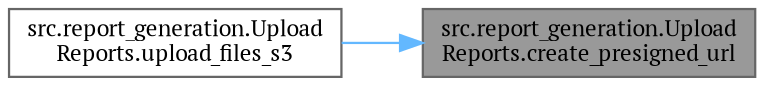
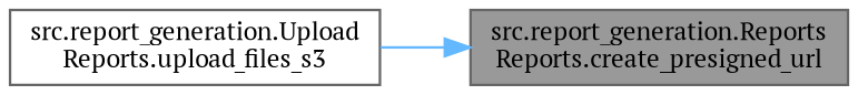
  digraph {
    rankdir=RL
    fontname="PT Serif"
    node [fontname="PT Serif" fontsize=10 shape=box style=filled]
-   n1 [color=gray40 fillcolor=grey60 fontcolor=black height=0.2 label="src.report_generation.Upload\lReports.create_presigned_url" width=0.4]
+   n1 [color=gray40 fillcolor=grey60 fontcolor=black height=0.2 label="src.report_generation.Reports\lReports.create_presigned_url" width=0.4]
    n2 [color=grey40 fillcolor=white height=0.2 label="src.report_generation.Upload\lReports.upload_files_s3" width=0.4]
    n1 -> n2 [color=steelblue1 dir=back fontname="PT Serif" fontsize=10 labelfontname=Helvetica labelfontsize=10 style=solid]
  }
